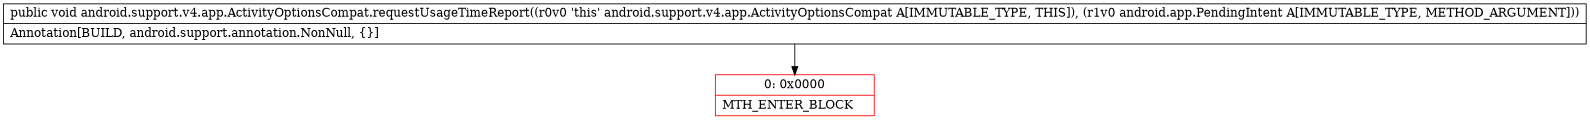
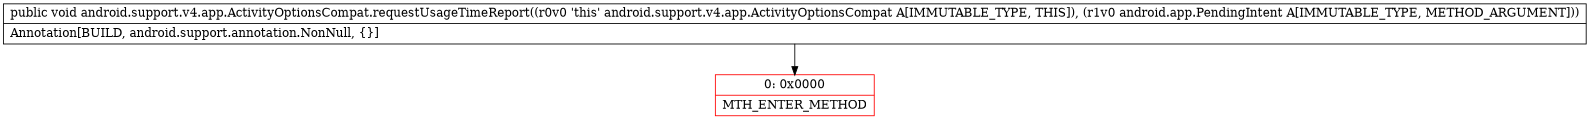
  digraph {
    node [shape=record]
-   n1 [color=red label="{0\:\ 0x0000|MTH_ENTER_BLOCK\l}"]
+   n1 [color=red label="{0\:\ 0x0000|MTH_ENTER_METHOD\l}"]
    n2 [label="{public void android.support.v4.app.ActivityOptionsCompat.requestUsageTimeReport((r0v0 'this' android.support.v4.app.ActivityOptionsCompat A[IMMUTABLE_TYPE, THIS]), (r1v0 android.app.PendingIntent A[IMMUTABLE_TYPE, METHOD_ARGUMENT]))  | Annotation[BUILD, android.support.annotation.NonNull, \{\}]\l}"]
    subgraph cluster_1 {
      label="R(0)"
    }
    n2 -> n1
  }
